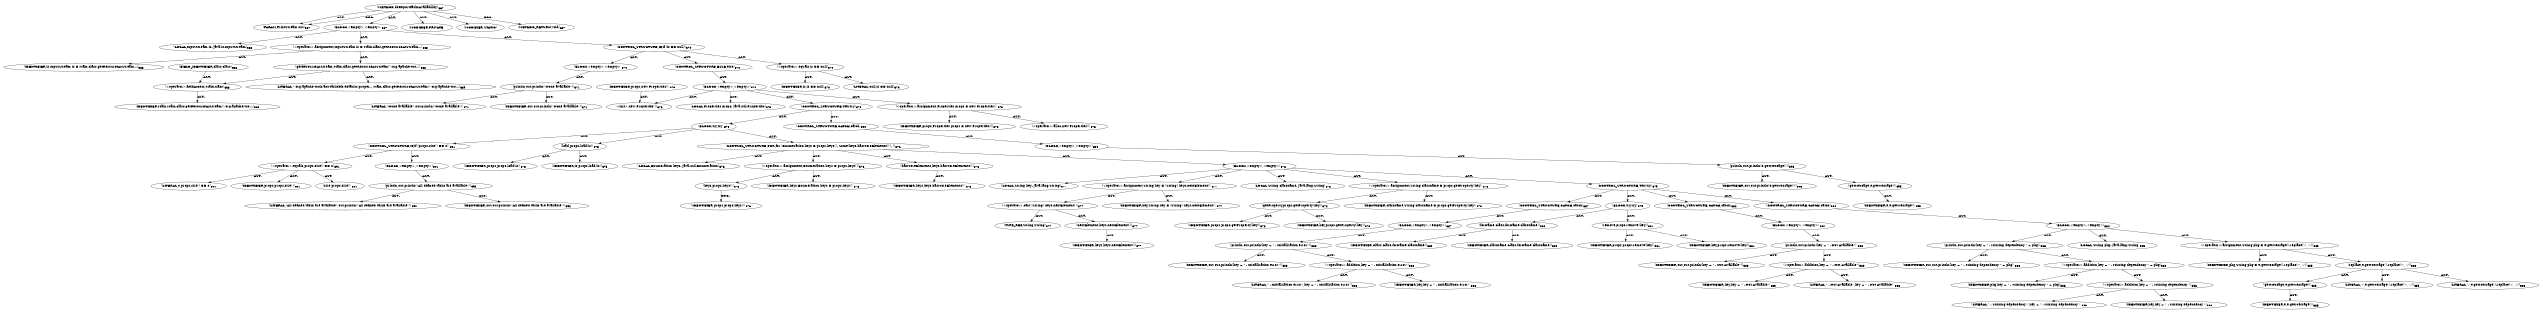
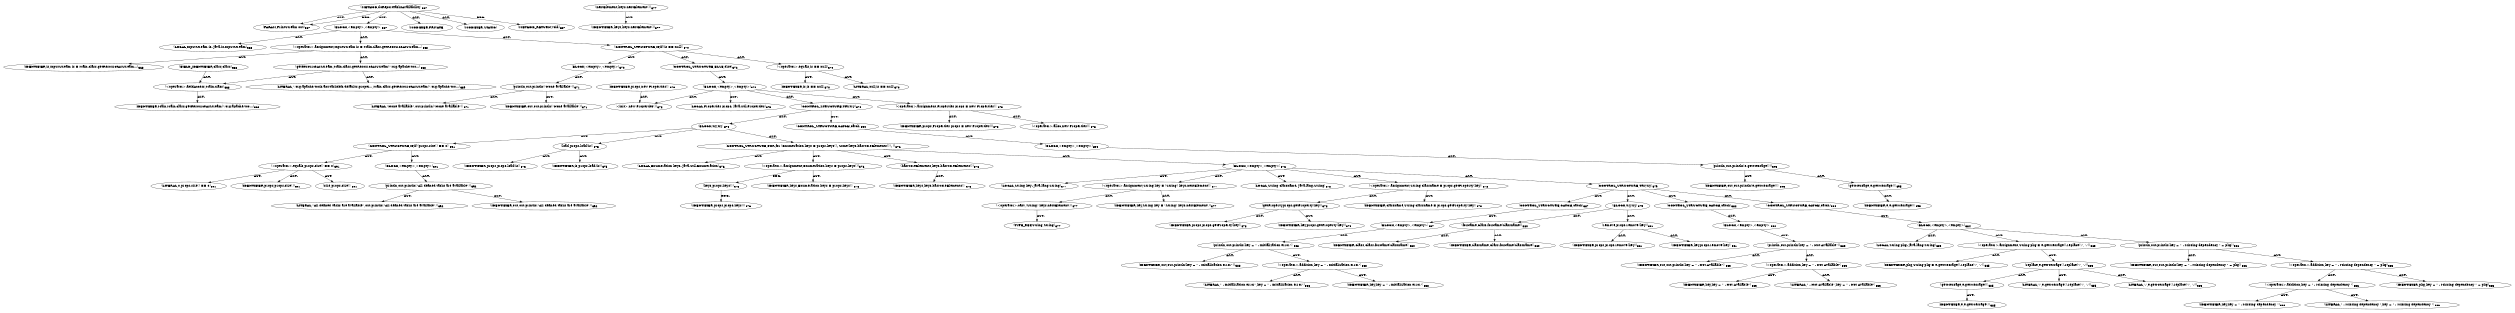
  digraph {
    n1 [label=<(METHOD,doReportTasksAvailability)<SUB>367</SUB>>]
    n2 [label=<(PARAM,PrintStream out)<SUB>367</SUB>>]
    n3 [label=<(BLOCK,&lt;empty&gt;,&lt;empty&gt;)<SUB>367</SUB>>]
    n4 [label=<(MODIFIER,PRIVATE)>]
    n5 [label=<(MODIFIER,STATIC)>]
    n6 [label=<(METHOD_RETURN,void)<SUB>367</SUB>>]
    n7 [label=<(LOCAL,InputStream is: java.io.InputStream)<SUB>368</SUB>>]
    n8 [label=<(&lt;operator&gt;.assignment,InputStream is = Main.class.getResourceAsStream...)<SUB>368</SUB>>]
    n9 [label=<(CONTROL_STRUCTURE,IF,if (is == null))<SUB>370</SUB>>]
    n10 [label=<(IDENTIFIER,is,InputStream is = Main.class.getResourceAsStream...)<SUB>368</SUB>>]
    n11 [label=<(getResourceAsStream,Main.class.getResourceAsStream(&quot;/org/apache/too...)<SUB>368</SUB>>]
    n12 [label=<(&lt;operator&gt;.equals,is == null)<SUB>370</SUB>>]
    n13 [label=<(BLOCK,&lt;empty&gt;,&lt;empty&gt;)<SUB>370</SUB>>]
    n14 [label=<(CONTROL_STRUCTURE,ELSE,else)<SUB>372</SUB>>]
    n15 [label=<(&lt;operator&gt;.fieldAccess,Main.class)<SUB>368</SUB>>]
    n16 [label=<(LITERAL,&quot;/org/apache/tools/ant/taskdefs/defaults.proper...,Main.class.getResourceAsStream(&quot;/org/apache/too...)<SUB>369</SUB>>]
    n17 [label=<(IDENTIFIER,Main,Main.class.getResourceAsStream(&quot;/org/apache/too...)<SUB>368</SUB>>]
    n18 [label=<(FIELD_IDENTIFIER,class,class)<SUB>368</SUB>>]
    n19 [label=<(IDENTIFIER,is,is == null)<SUB>370</SUB>>]
    n20 [label=<(LITERAL,null,is == null)<SUB>370</SUB>>]
    n21 [label=<(println,out.println(&quot;None available&quot;))<SUB>371</SUB>>]
    n22 [label=<(BLOCK,&lt;empty&gt;,&lt;empty&gt;)<SUB>372</SUB>>]
    n23 [label=<(IDENTIFIER,out,out.println(&quot;None available&quot;))<SUB>371</SUB>>]
    n24 [label=<(LITERAL,&quot;None available&quot;,out.println(&quot;None available&quot;))<SUB>371</SUB>>]
    n25 [label=<(LOCAL,Properties props: java.util.Properties)<SUB>373</SUB>>]
    n26 [label=<(&lt;operator&gt;.assignment,Properties props = new Properties())<SUB>373</SUB>>]
    n27 [label=<(&lt;init&gt;,new Properties())<SUB>373</SUB>>]
    n28 [label=<(CONTROL_STRUCTURE,TRY,try)<SUB>374</SUB>>]
    n29 [label=<(IDENTIFIER,props,Properties props = new Properties())<SUB>373</SUB>>]
    n30 [label=<(&lt;operator&gt;.alloc,new Properties())<SUB>373</SUB>>]
    n31 [label=<(BLOCK,try,try)<SUB>374</SUB>>]
    n32 [label=<(CONTROL_STRUCTURE,CATCH,catch)<SUB>394</SUB>>]
    n33 [label=<(IDENTIFIER,props,new Properties())<SUB>373</SUB>>]
    n34 [label=<(load,props.load(is))<SUB>375</SUB>>]
    n35 [label=<(CONTROL_STRUCTURE,FOR,for (Enumeration keys = props.keys(); Some(keys.hasMoreElements()); ))<SUB>376</SUB>>]
    n36 [label=<(CONTROL_STRUCTURE,IF,if (props.size() == 0))<SUB>391</SUB>>]
    n37 [label=<(BLOCK,&lt;empty&gt;,&lt;empty&gt;)<SUB>394</SUB>>]
    n38 [label=<(IDENTIFIER,props,props.load(is))<SUB>375</SUB>>]
    n39 [label=<(IDENTIFIER,is,props.load(is))<SUB>375</SUB>>]
    n40 [label=<(LOCAL,Enumeration keys: java.util.Enumeration)<SUB>376</SUB>>]
    n41 [label=<(&lt;operator&gt;.assignment,Enumeration keys = props.keys())<SUB>376</SUB>>]
    n42 [label=<(hasMoreElements,keys.hasMoreElements())<SUB>376</SUB>>]
    n43 [label=<(BLOCK,&lt;empty&gt;,&lt;empty&gt;)<SUB>376</SUB>>]
    n44 [label=<(&lt;operator&gt;.equals,props.size() == 0)<SUB>391</SUB>>]
    n45 [label=<(BLOCK,&lt;empty&gt;,&lt;empty&gt;)<SUB>391</SUB>>]
    n46 [label=<(IDENTIFIER,keys,Enumeration keys = props.keys())<SUB>376</SUB>>]
    n47 [label=<(keys,props.keys())<SUB>376</SUB>>]
    n48 [label=<(IDENTIFIER,keys,keys.hasMoreElements())<SUB>376</SUB>>]
    n49 [label=<(LOCAL,String key: java.lang.String)<SUB>377</SUB>>]
    n50 [label=<(&lt;operator&gt;.assignment,String key = (String) keys.nextElement())<SUB>377</SUB>>]
    n51 [label=<(LOCAL,String classname: java.lang.String)<SUB>378</SUB>>]
    n52 [label=<(&lt;operator&gt;.assignment,String classname = props.getProperty(key))<SUB>378</SUB>>]
    n53 [label=<(CONTROL_STRUCTURE,TRY,try)<SUB>379</SUB>>]
    n54 [label=<(IDENTIFIER,props,props.keys())<SUB>376</SUB>>]
    n55 [label=<(IDENTIFIER,key,String key = (String) keys.nextElement())<SUB>377</SUB>>]
    n56 [label=<(&lt;operator&gt;.cast,(String) keys.nextElement())<SUB>377</SUB>>]
    n57 [label=<(IDENTIFIER,classname,String classname = props.getProperty(key))<SUB>378</SUB>>]
    n58 [label=<(getProperty,props.getProperty(key))<SUB>378</SUB>>]
    n59 [label=<(BLOCK,try,try)<SUB>379</SUB>>]
    n60 [label=<(CONTROL_STRUCTURE,CATCH,catch)<SUB>382</SUB>>]
    n61 [label=<(CONTROL_STRUCTURE,CATCH,catch)<SUB>384</SUB>>]
    n62 [label=<(CONTROL_STRUCTURE,CATCH,catch)<SUB>387</SUB>>]
    n63 [label=<(TYPE_REF,String,String)<SUB>377</SUB>>]
    n64 [label=<(nextElement,keys.nextElement())<SUB>377</SUB>>]
    n65 [label=<(IDENTIFIER,keys,keys.nextElement())<SUB>377</SUB>>]
    n66 [label=<(IDENTIFIER,props,props.getProperty(key))<SUB>378</SUB>>]
    n67 [label=<(IDENTIFIER,key,props.getProperty(key))<SUB>378</SUB>>]
    n68 [label=<(forName,Class.forName(classname))<SUB>380</SUB>>]
    n69 [label=<(remove,props.remove(key))<SUB>381</SUB>>]
    n70 [label=<(BLOCK,&lt;empty&gt;,&lt;empty&gt;)<SUB>382</SUB>>]
    n71 [label=<(BLOCK,&lt;empty&gt;,&lt;empty&gt;)<SUB>384</SUB>>]
    n72 [label=<(BLOCK,&lt;empty&gt;,&lt;empty&gt;)<SUB>387</SUB>>]
    n73 [label=<(IDENTIFIER,Class,Class.forName(classname))<SUB>380</SUB>>]
    n74 [label=<(IDENTIFIER,classname,Class.forName(classname))<SUB>380</SUB>>]
    n75 [label=<(IDENTIFIER,props,props.remove(key))<SUB>381</SUB>>]
    n76 [label=<(IDENTIFIER,key,props.remove(key))<SUB>381</SUB>>]
    n77 [label=<(println,out.println(key + &quot; : Not Available&quot;))<SUB>383</SUB>>]
    n78 [label=<(IDENTIFIER,out,out.println(key + &quot; : Not Available&quot;))<SUB>383</SUB>>]
    n79 [label=<(&lt;operator&gt;.addition,key + &quot; : Not Available&quot;)<SUB>383</SUB>>]
    n80 [label=<(IDENTIFIER,key,key + &quot; : Not Available&quot;)<SUB>383</SUB>>]
    n81 [label=<(LITERAL,&quot; : Not Available&quot;,key + &quot; : Not Available&quot;)<SUB>383</SUB>>]
    n82 [label=<(LOCAL,String pkg: java.lang.String)<SUB>385</SUB>>]
    n83 [label=<(&lt;operator&gt;.assignment,String pkg = e.getMessage().replace('/', '.'))<SUB>385</SUB>>]
    n84 [label=<(println,out.println(key + &quot; : Missing dependency &quot; + pkg))<SUB>386</SUB>>]
    n85 [label=<(IDENTIFIER,pkg,String pkg = e.getMessage().replace('/', '.'))<SUB>385</SUB>>]
    n86 [label=<(replace,e.getMessage().replace('/', '.'))<SUB>385</SUB>>]
    n87 [label=<(IDENTIFIER,out,out.println(key + &quot; : Missing dependency &quot; + pkg))<SUB>386</SUB>>]
    n88 [label=<(&lt;operator&gt;.addition,key + &quot; : Missing dependency &quot; + pkg)<SUB>386</SUB>>]
    n89 [label=<(getMessage,e.getMessage())<SUB>385</SUB>>]
    n90 [label=<(LITERAL,'/',e.getMessage().replace('/', '.'))<SUB>385</SUB>>]
    n91 [label=<(LITERAL,'.',e.getMessage().replace('/', '.'))<SUB>385</SUB>>]
    n92 [label=<(IDENTIFIER,e,e.getMessage())<SUB>385</SUB>>]
    n93 [label=<(&lt;operator&gt;.addition,key + &quot; : Missing dependency &quot;)<SUB>386</SUB>>]
    n94 [label=<(IDENTIFIER,pkg,key + &quot; : Missing dependency &quot; + pkg)<SUB>386</SUB>>]
    n95 [label=<(IDENTIFIER,key,key + &quot; : Missing dependency &quot;)<SUB>386</SUB>>]
    n96 [label=<(LITERAL,&quot; : Missing dependency &quot;,key + &quot; : Missing dependency &quot;)<SUB>386</SUB>>]
    n97 [label=<(println,out.println(key + &quot; : Initialization error&quot;))<SUB>388</SUB>>]
    n98 [label=<(IDENTIFIER,out,out.println(key + &quot; : Initialization error&quot;))<SUB>388</SUB>>]
    n99 [label=<(&lt;operator&gt;.addition,key + &quot; : Initialization error&quot;)<SUB>388</SUB>>]
    n100 [label=<(IDENTIFIER,key,key + &quot; : Initialization error&quot;)<SUB>388</SUB>>]
    n101 [label=<(LITERAL,&quot; : Initialization error&quot;,key + &quot; : Initialization error&quot;)<SUB>388</SUB>>]
    n102 [label=<(size,props.size())<SUB>391</SUB>>]
    n103 [label=<(LITERAL,0,props.size() == 0)<SUB>391</SUB>>]
    n104 [label=<(IDENTIFIER,props,props.size())<SUB>391</SUB>>]
    n105 [label=<(println,out.println(&quot;All defined tasks are available&quot;))<SUB>392</SUB>>]
    n106 [label=<(IDENTIFIER,out,out.println(&quot;All defined tasks are available&quot;))<SUB>392</SUB>>]
    n107 [label=<(LITERAL,&quot;All defined tasks are available&quot;,out.println(&quot;All defined tasks are available&quot;))<SUB>392</SUB>>]
    n108 [label=<(println,out.println(e.getMessage()))<SUB>395</SUB>>]
    n109 [label=<(IDENTIFIER,out,out.println(e.getMessage()))<SUB>395</SUB>>]
    n110 [label=<(getMessage,e.getMessage())<SUB>395</SUB>>]
    n111 [label=<(IDENTIFIER,e,e.getMessage())<SUB>395</SUB>>]
    n1 -> n2 [label="AST: "]
    n1 -> n2 [label="DDG: "]
    n1 -> n3 [label="AST: "]
    n1 -> n4 [label="AST: "]
    n1 -> n5 [label="AST: "]
    n1 -> n6 [label="DDG: "]
    n3 -> n7 [label="AST: "]
    n3 -> n8 [label="AST: "]
    n3 -> n9 [label="AST: "]
    n8 -> n10 [label="AST: "]
    n8 -> n11 [label="AST: "]
    n9 -> n12 [label="AST: "]
    n9 -> n13 [label="AST: "]
    n9 -> n14 [label="AST: "]
    n11 -> n15 [label="AST: "]
    n11 -> n16 [label="AST: "]
    n12 -> n19 [label="AST: "]
    n12 -> n20 [label="AST: "]
    n13 -> n21 [label="AST: "]
    n14 -> n22 [label="AST: "]
    n15 -> n17 [label="AST: "]
    n18 -> n15 [label="AST: "]
    n21 -> n23 [label="AST: "]
    n21 -> n24 [label="AST: "]
    n22 -> n25 [label="AST: "]
    n22 -> n26 [label="AST: "]
    n22 -> n27 [label="AST: "]
    n22 -> n28 [label="AST: "]
    n26 -> n29 [label="AST: "]
    n26 -> n30 [label="AST: "]
    n28 -> n31 [label="AST: "]
    n28 -> n32 [label="AST: "]
    n31 -> n34 [label="AST: "]
    n31 -> n35 [label="AST: "]
    n31 -> n36 [label="AST: "]
    n32 -> n37 [label="AST: "]
    n33 -> n27 [label="AST: "]
    n34 -> n38 [label="AST: "]
    n34 -> n39 [label="AST: "]
    n35 -> n40 [label="AST: "]
    n35 -> n41 [label="AST: "]
    n35 -> n42 [label="AST: "]
    n35 -> n43 [label="AST: "]
    n36 -> n44 [label="AST: "]
    n36 -> n45 [label="AST: "]
    n37 -> n108 [label="AST: "]
    n41 -> n46 [label="AST: "]
-   n41 -> n47 [label="AST: "]
+   n41 -> n47 [label="DDG: "]
    n42 -> n48 [label="AST: "]
    n43 -> n49 [label="AST: "]
    n43 -> n50 [label="AST: "]
    n43 -> n51 [label="AST: "]
    n43 -> n52 [label="AST: "]
    n43 -> n53 [label="AST: "]
    n44 -> n102 [label="AST: "]
    n44 -> n103 [label="AST: "]
    n44 -> n104 [label="AST: "]
    n45 -> n105 [label="AST: "]
    n47 -> n54 [label="DDG: "]
    n50 -> n55 [label="AST: "]
    n50 -> n56 [label="AST: "]
    n52 -> n57 [label="AST: "]
    n52 -> n58 [label="AST: "]
    n53 -> n59 [label="AST: "]
    n53 -> n60 [label="AST: "]
    n53 -> n61 [label="AST: "]
    n53 -> n62 [label="AST: "]
    n56 -> n63 [label="AST: "]
-   n56 -> n64 [label="AST: "]
    n58 -> n66 [label="AST: "]
    n58 -> n67 [label="AST: "]
    n59 -> n68 [label="AST: "]
    n59 -> n69 [label="AST: "]
    n60 -> n70 [label="AST: "]
    n61 -> n71 [label="AST: "]
    n62 -> n72 [label="AST: "]
    n64 -> n65 [label="AST: "]
    n68 -> n73 [label="AST: "]
    n68 -> n74 [label="AST: "]
    n69 -> n75 [label="AST: "]
    n69 -> n76 [label="AST: "]
    n70 -> n77 [label="AST: "]
    n71 -> n82 [label="AST: "]
    n71 -> n83 [label="AST: "]
    n71 -> n84 [label="AST: "]
    n72 -> n97 [label="AST: "]
    n77 -> n78 [label="AST: "]
    n77 -> n79 [label="AST: "]
    n79 -> n80 [label="AST: "]
    n79 -> n81 [label="AST: "]
    n83 -> n85 [label="AST: "]
    n83 -> n86 [label="AST: "]
    n84 -> n87 [label="AST: "]
    n84 -> n88 [label="AST: "]
    n86 -> n89 [label="AST: "]
    n86 -> n90 [label="AST: "]
    n86 -> n91 [label="AST: "]
    n88 -> n93 [label="AST: "]
    n88 -> n94 [label="AST: "]
    n89 -> n92 [label="AST: "]
    n93 -> n95 [label="AST: "]
    n93 -> n96 [label="AST: "]
    n97 -> n98 [label="AST: "]
    n97 -> n99 [label="AST: "]
    n99 -> n100 [label="AST: "]
    n99 -> n101 [label="AST: "]
    n105 -> n106 [label="AST: "]
    n105 -> n107 [label="AST: "]
    n108 -> n109 [label="AST: "]
    n108 -> n110 [label="AST: "]
    n110 -> n111 [label="AST: "]
  }
